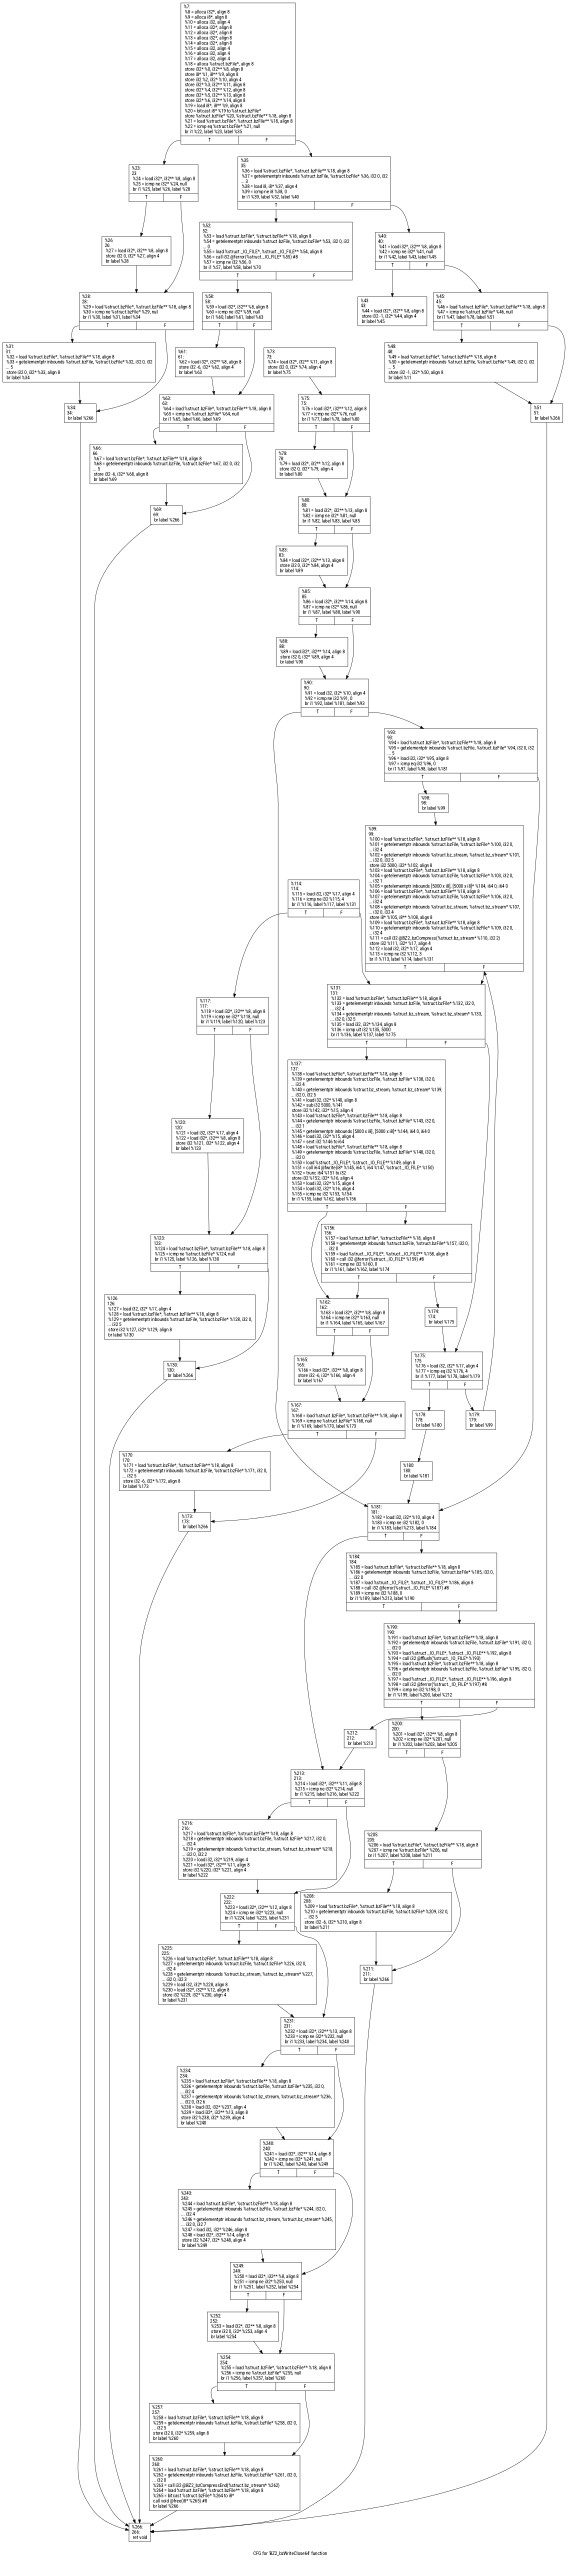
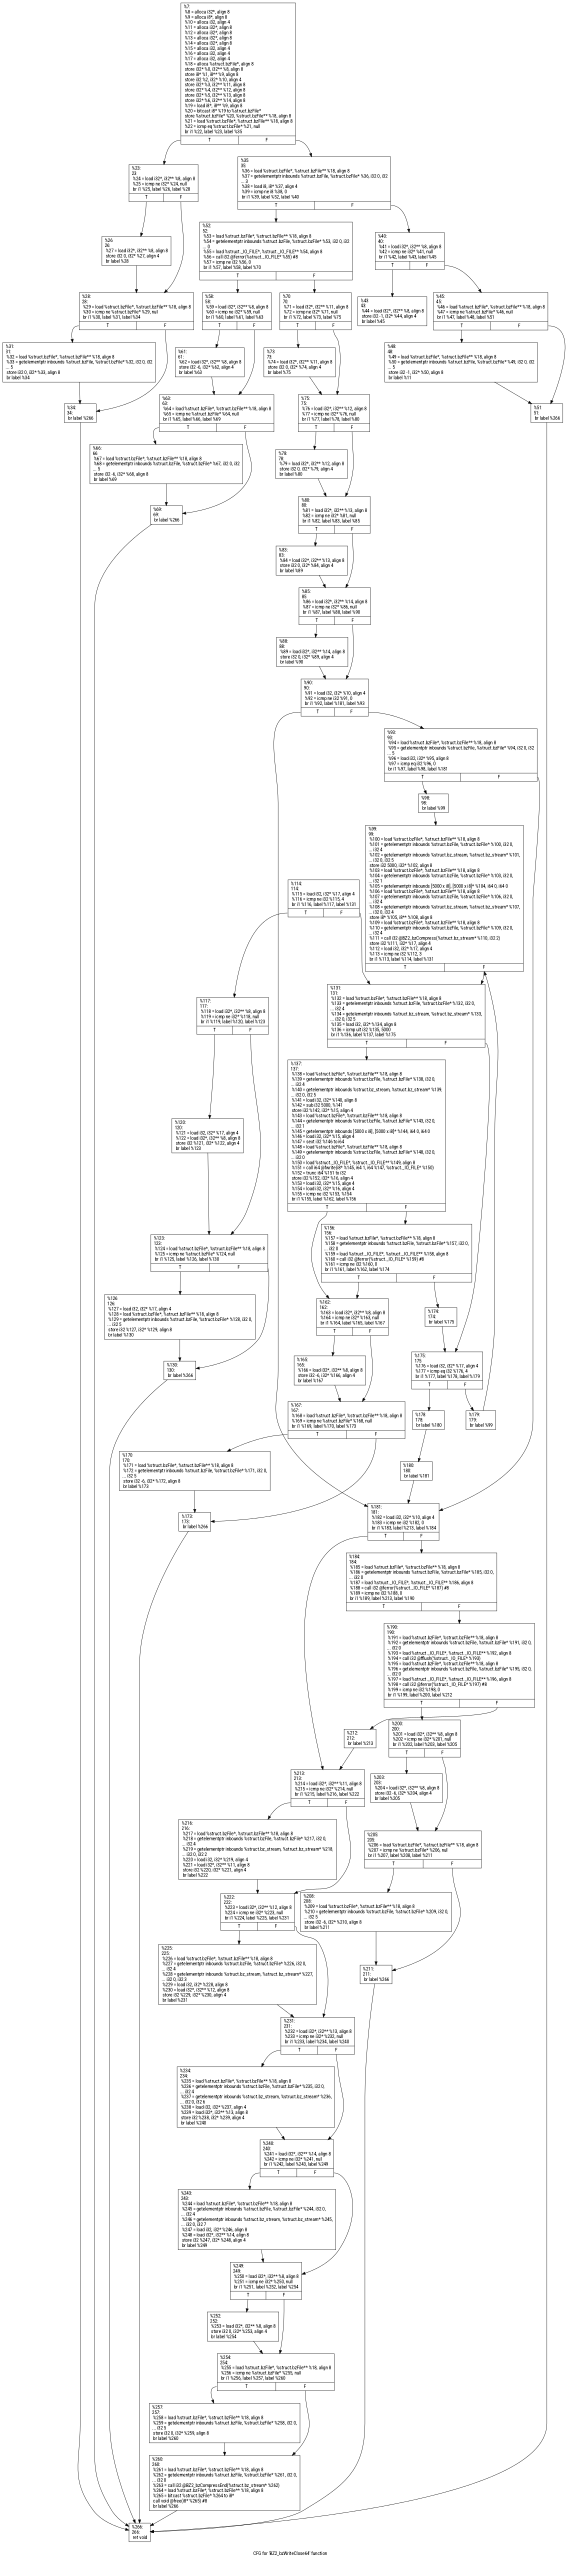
  digraph {
    fontname="Roboto Condensed"
    label="CFG for 'BZ2_bzWriteClose64' function"
    node [fontname="Roboto Condensed" shape=record]
    edge [fontname="Roboto Condensed" tailport=s0]
    n1 [label="{%7:\l  %8 = alloca i32*, align 8\l  %9 = alloca i8*, align 8\l  %10 = alloca i32, align 4\l  %11 = alloca i32*, align 8\l  %12 = alloca i32*, align 8\l  %13 = alloca i32*, align 8\l  %14 = alloca i32*, align 8\l  %15 = alloca i32, align 4\l  %16 = alloca i32, align 4\l  %17 = alloca i32, align 4\l  %18 = alloca %struct.bzFile*, align 8\l  store i32* %0, i32** %8, align 8\l  store i8* %1, i8** %9, align 8\l  store i32 %2, i32* %10, align 4\l  store i32* %3, i32** %11, align 8\l  store i32* %4, i32** %12, align 8\l  store i32* %5, i32** %13, align 8\l  store i32* %6, i32** %14, align 8\l  %19 = load i8*, i8** %9, align 8\l  %20 = bitcast i8* %19 to %struct.bzFile*\l  store %struct.bzFile* %20, %struct.bzFile** %18, align 8\l  %21 = load %struct.bzFile*, %struct.bzFile** %18, align 8\l  %22 = icmp eq %struct.bzFile* %21, null\l  br i1 %22, label %23, label %35\l|{<s0>T|<s1>F}}"]
    n2 [label="{%23:\l23:                                               \l  %24 = load i32*, i32** %8, align 8\l  %25 = icmp ne i32* %24, null\l  br i1 %25, label %26, label %28\l|{<s0>T|<s1>F}}"]
    n3 [label="{%35:\l35:                                               \l  %36 = load %struct.bzFile*, %struct.bzFile** %18, align 8\l  %37 = getelementptr inbounds %struct.bzFile, %struct.bzFile* %36, i32 0, i32\l... 3\l  %38 = load i8, i8* %37, align 4\l  %39 = icmp ne i8 %38, 0\l  br i1 %39, label %52, label %40\l|{<s0>T|<s1>F}}"]
    n4 [label="{%26:\l26:                                               \l  %27 = load i32*, i32** %8, align 8\l  store i32 0, i32* %27, align 4\l  br label %28\l}"]
    n5 [label="{%28:\l28:                                               \l  %29 = load %struct.bzFile*, %struct.bzFile** %18, align 8\l  %30 = icmp ne %struct.bzFile* %29, null\l  br i1 %30, label %31, label %34\l|{<s0>T|<s1>F}}"]
    n6 [label="{%52:\l52:                                               \l  %53 = load %struct.bzFile*, %struct.bzFile** %18, align 8\l  %54 = getelementptr inbounds %struct.bzFile, %struct.bzFile* %53, i32 0, i32\l... 0\l  %55 = load %struct._IO_FILE*, %struct._IO_FILE** %54, align 8\l  %56 = call i32 @ferror(%struct._IO_FILE* %55) #8\l  %57 = icmp ne i32 %56, 0\l  br i1 %57, label %58, label %70\l|{<s0>T|<s1>F}}"]
    n7 [label="{%40:\l40:                                               \l  %41 = load i32*, i32** %8, align 8\l  %42 = icmp ne i32* %41, null\l  br i1 %42, label %43, label %45\l|{<s0>T|<s1>F}}"]
    n8 [label="{%31:\l31:                                               \l  %32 = load %struct.bzFile*, %struct.bzFile** %18, align 8\l  %33 = getelementptr inbounds %struct.bzFile, %struct.bzFile* %32, i32 0, i32\l... 5\l  store i32 0, i32* %33, align 8\l  br label %34\l}"]
    n9 [label="{%34:\l34:                                               \l  br label %266\l}"]
    n10 [label="{%58:\l58:                                               \l  %59 = load i32*, i32** %8, align 8\l  %60 = icmp ne i32* %59, null\l  br i1 %60, label %61, label %63\l|{<s0>T|<s1>F}}"]
+   n11 [label="{%70:\l70:                                               \l  %71 = load i32*, i32** %11, align 8\l  %72 = icmp ne i32* %71, null\l  br i1 %72, label %73, label %75\l|{<s0>T|<s1>F}}"]
    n12 [label="{%43:\l43:                                               \l  %44 = load i32*, i32** %8, align 8\l  store i32 -1, i32* %44, align 4\l  br label %45\l}"]
-   n13 [label="{%45:\l45:                                               \l  %46 = load %struct.bzFile*, %struct.bzFile** %18, align 8\l  %47 = icmp ne %struct.bzFile* %46, null\l  br i1 %47, label %78, label %51\l|{<s0>T|<s1>F}}"]
+   n13 [label="{%45:\l45:                                               \l  %46 = load %struct.bzFile*, %struct.bzFile** %18, align 8\l  %47 = icmp ne %struct.bzFile* %46, null\l  br i1 %47, label %48, label %51\l|{<s0>T|<s1>F}}"]
    n14 [label="{%266:\l266:                                              \l  ret void\l}"]
    n15 [label="{%61:\l61:                                               \l  %62 = load i32*, i32** %8, align 8\l  store i32 -6, i32* %62, align 4\l  br label %63\l}"]
    n16 [label="{%63:\l63:                                               \l  %64 = load %struct.bzFile*, %struct.bzFile** %18, align 8\l  %65 = icmp ne %struct.bzFile* %64, null\l  br i1 %65, label %66, label %69\l|{<s0>T|<s1>F}}"]
    n17 [label="{%73:\l73:                                               \l  %74 = load i32*, i32** %11, align 8\l  store i32 0, i32* %74, align 4\l  br label %75\l}"]
    n18 [label="{%75:\l75:                                               \l  %76 = load i32*, i32** %12, align 8\l  %77 = icmp ne i32* %76, null\l  br i1 %77, label %78, label %80\l|{<s0>T|<s1>F}}"]
    n19 [label="{%48:\l48:                                               \l  %49 = load %struct.bzFile*, %struct.bzFile** %18, align 8\l  %50 = getelementptr inbounds %struct.bzFile, %struct.bzFile* %49, i32 0, i32\l... 5\l  store i32 -1, i32* %50, align 8\l  br label %11\l}"]
    n20 [label="{%51:\l51:                                               \l  br label %266\l}"]
    n21 [label="{%66:\l66:                                               \l  %67 = load %struct.bzFile*, %struct.bzFile** %18, align 8\l  %68 = getelementptr inbounds %struct.bzFile, %struct.bzFile* %67, i32 0, i32\l... 5\l  store i32 -6, i32* %68, align 8\l  br label %69\l}"]
    n22 [label="{%69:\l69:                                               \l  br label %266\l}"]
    n23 [label="{%78:\l78:                                               \l  %79 = load i32*, i32** %12, align 8\l  store i32 0, i32* %79, align 4\l  br label %80\l}"]
    n24 [label="{%80:\l80:                                               \l  %81 = load i32*, i32** %13, align 8\l  %82 = icmp ne i32* %81, null\l  br i1 %82, label %83, label %85\l|{<s0>T|<s1>F}}"]
    n25 [label="{%83:\l83:                                               \l  %84 = load i32*, i32** %13, align 8\l  store i32 0, i32* %84, align 4\l  br label %89\l}"]
    n26 [label="{%85:\l85:                                               \l  %86 = load i32*, i32** %14, align 8\l  %87 = icmp ne i32* %86, null\l  br i1 %87, label %88, label %90\l|{<s0>T|<s1>F}}"]
    n27 [label="{%88:\l88:                                               \l  %89 = load i32*, i32** %14, align 8\l  store i32 0, i32* %89, align 4\l  br label %90\l}"]
    n28 [label="{%90:\l90:                                               \l  %91 = load i32, i32* %10, align 4\l  %92 = icmp ne i32 %91, 0\l  br i1 %92, label %181, label %93\l|{<s0>T|<s1>F}}"]
    n29 [label="{%181:\l181:                                              \l  %182 = load i32, i32* %10, align 4\l  %183 = icmp ne i32 %182, 0\l  br i1 %183, label %213, label %184\l|{<s0>T|<s1>F}}"]
    n30 [label="{%93:\l93:                                               \l  %94 = load %struct.bzFile*, %struct.bzFile** %18, align 8\l  %95 = getelementptr inbounds %struct.bzFile, %struct.bzFile* %94, i32 0, i32\l... 5\l  %96 = load i32, i32* %95, align 8\l  %97 = icmp eq i32 %96, 0\l  br i1 %97, label %98, label %181\l|{<s0>T|<s1>F}}"]
    n31 [label="{%213:\l213:                                              \l  %214 = load i32*, i32** %11, align 8\l  %215 = icmp ne i32* %214, null\l  br i1 %215, label %216, label %222\l|{<s0>T|<s1>F}}"]
    n32 [label="{%184:\l184:                                              \l  %185 = load %struct.bzFile*, %struct.bzFile** %18, align 8\l  %186 = getelementptr inbounds %struct.bzFile, %struct.bzFile* %185, i32 0,\l... i32 0\l  %187 = load %struct._IO_FILE*, %struct._IO_FILE** %186, align 8\l  %188 = call i32 @ferror(%struct._IO_FILE* %187) #8\l  %189 = icmp ne i32 %188, 0\l  br i1 %189, label %213, label %190\l|{<s0>T|<s1>F}}"]
    n33 [label="{%98:\l98:                                               \l  br label %99\l}"]
    n34 [label="{%216:\l216:                                              \l  %217 = load %struct.bzFile*, %struct.bzFile** %18, align 8\l  %218 = getelementptr inbounds %struct.bzFile, %struct.bzFile* %217, i32 0,\l... i32 4\l  %219 = getelementptr inbounds %struct.bz_stream, %struct.bz_stream* %218,\l... i32 0, i32 2\l  %220 = load i32, i32* %219, align 4\l  %221 = load i32*, i32** %11, align 8\l  store i32 %220, i32* %221, align 4\l  br label %222\l}"]
    n35 [label="{%222:\l222:                                              \l  %223 = load i32*, i32** %12, align 8\l  %224 = icmp ne i32* %223, null\l  br i1 %224, label %225, label %231\l|{<s0>T|<s1>F}}"]
    n36 [label="{%190:\l190:                                              \l  %191 = load %struct.bzFile*, %struct.bzFile** %18, align 8\l  %192 = getelementptr inbounds %struct.bzFile, %struct.bzFile* %191, i32 0,\l... i32 0\l  %193 = load %struct._IO_FILE*, %struct._IO_FILE** %192, align 8\l  %194 = call i32 @fflush(%struct._IO_FILE* %193)\l  %195 = load %struct.bzFile*, %struct.bzFile** %18, align 8\l  %196 = getelementptr inbounds %struct.bzFile, %struct.bzFile* %195, i32 0,\l... i32 0\l  %197 = load %struct._IO_FILE*, %struct._IO_FILE** %196, align 8\l  %198 = call i32 @ferror(%struct._IO_FILE* %197) #8\l  %199 = icmp ne i32 %198, 0\l  br i1 %199, label %200, label %212\l|{<s0>T|<s1>F}}"]
    n37 [label="{%99:\l99:                                               \l  %100 = load %struct.bzFile*, %struct.bzFile** %18, align 8\l  %101 = getelementptr inbounds %struct.bzFile, %struct.bzFile* %100, i32 0,\l... i32 4\l  %102 = getelementptr inbounds %struct.bz_stream, %struct.bz_stream* %101,\l... i32 0, i32 5\l  store i32 5000, i32* %102, align 8\l  %103 = load %struct.bzFile*, %struct.bzFile** %18, align 8\l  %104 = getelementptr inbounds %struct.bzFile, %struct.bzFile* %103, i32 0,\l... i32 1\l  %105 = getelementptr inbounds [5000 x i8], [5000 x i8]* %104, i64 0, i64 0\l  %106 = load %struct.bzFile*, %struct.bzFile** %18, align 8\l  %107 = getelementptr inbounds %struct.bzFile, %struct.bzFile* %106, i32 0,\l... i32 4\l  %108 = getelementptr inbounds %struct.bz_stream, %struct.bz_stream* %107,\l... i32 0, i32 4\l  store i8* %105, i8** %108, align 8\l  %109 = load %struct.bzFile*, %struct.bzFile** %18, align 8\l  %110 = getelementptr inbounds %struct.bzFile, %struct.bzFile* %109, i32 0,\l... i32 4\l  %111 = call i32 @BZ2_bzCompress(%struct.bz_stream* %110, i32 2)\l  store i32 %111, i32* %17, align 4\l  %112 = load i32, i32* %17, align 4\l  %113 = icmp ne i32 %112, 3\l  br i1 %113, label %114, label %131\l|{<s0>T|<s1>F}}"]
    n38 [label="{%131:\l131:                                              \l  %132 = load %struct.bzFile*, %struct.bzFile** %18, align 8\l  %133 = getelementptr inbounds %struct.bzFile, %struct.bzFile* %132, i32 0,\l... i32 4\l  %134 = getelementptr inbounds %struct.bz_stream, %struct.bz_stream* %133,\l... i32 0, i32 5\l  %135 = load i32, i32* %134, align 8\l  %136 = icmp ult i32 %135, 5000\l  br i1 %136, label %137, label %175\l|{<s0>T|<s1>F}}"]
    n39 [label="{%114:\l114:                                              \l  %115 = load i32, i32* %17, align 4\l  %116 = icmp ne i32 %115, 4\l  br i1 %116, label %117, label %131\l|{<s0>T|<s1>F}}"]
    n40 [label="{%117:\l117:                                              \l  %118 = load i32*, i32** %8, align 8\l  %119 = icmp ne i32* %118, null\l  br i1 %119, label %120, label %123\l|{<s0>T|<s1>F}}"]
    n41 [label="{%137:\l137:                                              \l  %138 = load %struct.bzFile*, %struct.bzFile** %18, align 8\l  %139 = getelementptr inbounds %struct.bzFile, %struct.bzFile* %138, i32 0,\l... i32 4\l  %140 = getelementptr inbounds %struct.bz_stream, %struct.bz_stream* %139,\l... i32 0, i32 5\l  %141 = load i32, i32* %140, align 8\l  %142 = sub i32 5000, %141\l  store i32 %142, i32* %15, align 4\l  %143 = load %struct.bzFile*, %struct.bzFile** %18, align 8\l  %144 = getelementptr inbounds %struct.bzFile, %struct.bzFile* %143, i32 0,\l... i32 1\l  %145 = getelementptr inbounds [5000 x i8], [5000 x i8]* %144, i64 0, i64 0\l  %146 = load i32, i32* %15, align 4\l  %147 = sext i32 %146 to i64\l  %148 = load %struct.bzFile*, %struct.bzFile** %18, align 8\l  %149 = getelementptr inbounds %struct.bzFile, %struct.bzFile* %148, i32 0,\l... i32 0\l  %150 = load %struct._IO_FILE*, %struct._IO_FILE** %149, align 8\l  %151 = call i64 @fwrite(i8* %145, i64 1, i64 %147, %struct._IO_FILE* %150)\l  %152 = trunc i64 %151 to i32\l  store i32 %152, i32* %16, align 4\l  %153 = load i32, i32* %15, align 4\l  %154 = load i32, i32* %16, align 4\l  %155 = icmp ne i32 %153, %154\l  br i1 %155, label %162, label %156\l|{<s0>T|<s1>F}}"]
    n42 [label="{%175:\l175:                                              \l  %176 = load i32, i32* %17, align 4\l  %177 = icmp eq i32 %176, 4\l  br i1 %177, label %178, label %179\l|{<s0>T|<s1>F}}"]
    n43 [label="{%120:\l120:                                              \l  %121 = load i32, i32* %17, align 4\l  %122 = load i32*, i32** %8, align 8\l  store i32 %121, i32* %122, align 4\l  br label %123\l}"]
    n44 [label="{%123:\l123:                                              \l  %124 = load %struct.bzFile*, %struct.bzFile** %18, align 8\l  %125 = icmp ne %struct.bzFile* %124, null\l  br i1 %125, label %126, label %130\l|{<s0>T|<s1>F}}"]
    n45 [label="{%162:\l162:                                              \l  %163 = load i32*, i32** %8, align 8\l  %164 = icmp ne i32* %163, null\l  br i1 %164, label %165, label %167\l|{<s0>T|<s1>F}}"]
    n46 [label="{%156:\l156:                                              \l  %157 = load %struct.bzFile*, %struct.bzFile** %18, align 8\l  %158 = getelementptr inbounds %struct.bzFile, %struct.bzFile* %157, i32 0,\l... i32 0\l  %159 = load %struct._IO_FILE*, %struct._IO_FILE** %158, align 8\l  %160 = call i32 @ferror(%struct._IO_FILE* %159) #8\l  %161 = icmp ne i32 %160, 0\l  br i1 %161, label %162, label %174\l|{<s0>T|<s1>F}}"]
    n47 [label="{%178:\l178:                                              \l  br label %180\l}"]
    n48 [label="{%179:\l179:                                              \l  br label %99\l}"]
    n49 [label="{%126:\l126:                                              \l  %127 = load i32, i32* %17, align 4\l  %128 = load %struct.bzFile*, %struct.bzFile** %18, align 8\l  %129 = getelementptr inbounds %struct.bzFile, %struct.bzFile* %128, i32 0,\l... i32 5\l  store i32 %127, i32* %129, align 8\l  br label %130\l}"]
    n50 [label="{%130:\l130:                                              \l  br label %266\l}"]
    n51 [label="{%165:\l165:                                              \l  %166 = load i32*, i32** %8, align 8\l  store i32 -6, i32* %166, align 4\l  br label %167\l}"]
    n52 [label="{%167:\l167:                                              \l  %168 = load %struct.bzFile*, %struct.bzFile** %18, align 8\l  %169 = icmp ne %struct.bzFile* %168, null\l  br i1 %169, label %170, label %173\l|{<s0>T|<s1>F}}"]
    n53 [label="{%174:\l174:                                              \l  br label %175\l}"]
    n54 [label="{%180:\l180:                                              \l  br label %181\l}"]
    n55 [label="{%170:\l170:                                              \l  %171 = load %struct.bzFile*, %struct.bzFile** %18, align 8\l  %172 = getelementptr inbounds %struct.bzFile, %struct.bzFile* %171, i32 0,\l... i32 5\l  store i32 -6, i32* %172, align 8\l  br label %173\l}"]
    n56 [label="{%173:\l173:                                              \l  br label %266\l}"]
    n57 [label="{%225:\l225:                                              \l  %226 = load %struct.bzFile*, %struct.bzFile** %18, align 8\l  %227 = getelementptr inbounds %struct.bzFile, %struct.bzFile* %226, i32 0,\l... i32 4\l  %228 = getelementptr inbounds %struct.bz_stream, %struct.bz_stream* %227,\l... i32 0, i32 3\l  %229 = load i32, i32* %228, align 8\l  %230 = load i32*, i32** %12, align 8\l  store i32 %229, i32* %230, align 4\l  br label %231\l}"]
    n58 [label="{%231:\l231:                                              \l  %232 = load i32*, i32** %13, align 8\l  %233 = icmp ne i32* %232, null\l  br i1 %233, label %234, label %240\l|{<s0>T|<s1>F}}"]
    n59 [label="{%200:\l200:                                              \l  %201 = load i32*, i32** %8, align 8\l  %202 = icmp ne i32* %201, null\l  br i1 %202, label %203, label %205\l|{<s0>T|<s1>F}}"]
    n60 [label="{%212:\l212:                                              \l  br label %213\l}"]
+   n61 [label="{%203:\l203:                                              \l  %204 = load i32*, i32** %8, align 8\l  store i32 -6, i32* %204, align 4\l  br label %205\l}"]
    n62 [label="{%205:\l205:                                              \l  %206 = load %struct.bzFile*, %struct.bzFile** %18, align 8\l  %207 = icmp ne %struct.bzFile* %206, null\l  br i1 %207, label %208, label %211\l|{<s0>T|<s1>F}}"]
    n63 [label="{%208:\l208:                                              \l  %209 = load %struct.bzFile*, %struct.bzFile** %18, align 8\l  %210 = getelementptr inbounds %struct.bzFile, %struct.bzFile* %209, i32 0,\l... i32 5\l  store i32 -6, i32* %210, align 8\l  br label %211\l}"]
    n64 [label="{%211:\l211:                                              \l  br label %266\l}"]
    n65 [label="{%234:\l234:                                              \l  %235 = load %struct.bzFile*, %struct.bzFile** %18, align 8\l  %236 = getelementptr inbounds %struct.bzFile, %struct.bzFile* %235, i32 0,\l... i32 4\l  %237 = getelementptr inbounds %struct.bz_stream, %struct.bz_stream* %236,\l... i32 0, i32 6\l  %238 = load i32, i32* %237, align 4\l  %239 = load i32*, i32** %13, align 8\l  store i32 %238, i32* %239, align 4\l  br label %240\l}"]
    n66 [label="{%240:\l240:                                              \l  %241 = load i32*, i32** %14, align 8\l  %242 = icmp ne i32* %241, null\l  br i1 %242, label %243, label %249\l|{<s0>T|<s1>F}}"]
    n67 [label="{%243:\l243:                                              \l  %244 = load %struct.bzFile*, %struct.bzFile** %18, align 8\l  %245 = getelementptr inbounds %struct.bzFile, %struct.bzFile* %244, i32 0,\l... i32 4\l  %246 = getelementptr inbounds %struct.bz_stream, %struct.bz_stream* %245,\l... i32 0, i32 7\l  %247 = load i32, i32* %246, align 8\l  %248 = load i32*, i32** %14, align 8\l  store i32 %247, i32* %248, align 4\l  br label %249\l}"]
    n68 [label="{%249:\l249:                                              \l  %250 = load i32*, i32** %8, align 8\l  %251 = icmp ne i32* %250, null\l  br i1 %251, label %252, label %254\l|{<s0>T|<s1>F}}"]
    n69 [label="{%252:\l252:                                              \l  %253 = load i32*, i32** %8, align 8\l  store i32 0, i32* %253, align 4\l  br label %254\l}"]
    n70 [label="{%254:\l254:                                              \l  %255 = load %struct.bzFile*, %struct.bzFile** %18, align 8\l  %256 = icmp ne %struct.bzFile* %255, null\l  br i1 %256, label %257, label %260\l|{<s0>T|<s1>F}}"]
    n71 [label="{%257:\l257:                                              \l  %258 = load %struct.bzFile*, %struct.bzFile** %18, align 8\l  %259 = getelementptr inbounds %struct.bzFile, %struct.bzFile* %258, i32 0,\l... i32 5\l  store i32 0, i32* %259, align 8\l  br label %260\l}"]
    n72 [label="{%260:\l260:                                              \l  %261 = load %struct.bzFile*, %struct.bzFile** %18, align 8\l  %262 = getelementptr inbounds %struct.bzFile, %struct.bzFile* %261, i32 0,\l... i32 0\l  %263 = call i32 @BZ2_bzCompressEnd(%struct.bz_stream* %262)\l  %264 = load %struct.bzFile*, %struct.bzFile** %18, align 8\l  %265 = bitcast %struct.bzFile* %264 to i8*\l  call void @free(i8* %265) #8\l  br label %266\l}"]
    n1 -> n2
    n1 -> n3 [tailport=s1]
    n2 -> n4
    n2 -> n5 [tailport=s1]
    n3 -> n6
    n3 -> n7 [tailport=s1]
    n4 -> n5
    n5 -> n8
    n5 -> n9 [tailport=s1]
    n6 -> n10
+   n6 -> n11 [tailport=s1]
    n7 -> n12
    n7 -> n13 [tailport=s1]
    n8 -> n9
    n9 -> n14
    n10 -> n15
    n10 -> n16 [tailport=s1]
+   n11 -> n17
+   n11 -> n18 [tailport=s1]
    n13 -> n19
    n13 -> n20 [tailport=s1]
    n15 -> n16
    n16 -> n21
    n16 -> n22 [tailport=s1]
    n17 -> n18
    n18 -> n23
    n18 -> n24 [tailport=s1]
    n19 -> n20
    n20 -> n14
    n21 -> n22
    n22 -> n14
    n23 -> n24
    n24 -> n25
    n24 -> n26 [tailport=s1]
    n25 -> n26
    n26 -> n27
    n26 -> n28 [tailport=s1]
    n27 -> n28
    n28 -> n29
    n28 -> n30 [tailport=s1]
    n29 -> n31
    n29 -> n32 [tailport=s1]
    n30 -> n29 [tailport=s1]
    n30 -> n33
    n31 -> n34
    n31 -> n35 [tailport=s1]
    n32 -> n36 [tailport=s1]
    n33 -> n37
    n34 -> n35
    n35 -> n57
    n35 -> n58 [tailport=s1]
    n36 -> n59
    n36 -> n60 [tailport=s1]
    n37 -> n38 [tailport=s1]
    n38 -> n41
    n38 -> n42 [tailport=s1]
    n39 -> n38 [tailport=s1]
    n39 -> n40
    n40 -> n43
    n40 -> n44 [tailport=s1]
    n41 -> n45
    n41 -> n46 [tailport=s1]
    n42 -> n47
    n42 -> n48 [tailport=s1]
    n43 -> n44
    n44 -> n49
    n44 -> n50 [tailport=s1]
    n45 -> n51
    n45 -> n52 [tailport=s1]
    n46 -> n45
    n46 -> n53 [tailport=s1]
    n47 -> n54
    n48 -> n37
    n49 -> n50
    n50 -> n14
    n51 -> n52
    n52 -> n55
    n52 -> n56 [tailport=s1]
    n53 -> n42
    n54 -> n29
    n55 -> n56
    n56 -> n14
    n57 -> n58
    n58 -> n65
    n58 -> n66 [tailport=s1]
+   n59 -> n61
    n59 -> n62 [tailport=s1]
    n60 -> n31
+   n61 -> n62
    n62 -> n63
    n62 -> n64 [tailport=s1]
    n63 -> n64
    n64 -> n14
    n65 -> n66
    n66 -> n67
    n66 -> n68 [tailport=s1]
    n67 -> n68
    n68 -> n69
    n68 -> n70 [tailport=s1]
    n69 -> n70
    n70 -> n71
    n70 -> n72 [tailport=s1]
    n71 -> n72
    n72 -> n14
  }
